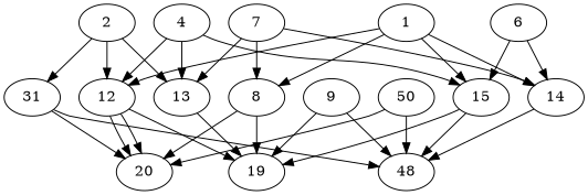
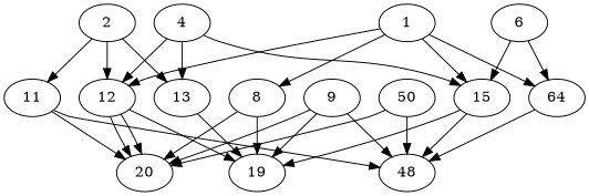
  digraph {
    node [alpha=0.03]
    1 [alpha=0.15 expect_size=20679680]
    8 [expect_size=9391104]
    12 [alpha=0.06 expect_size=16970752]
-   14 [expect_size=29033472]
+   14 [expect_size=29033472 label=64]
    15 [expect_size=27083776]
    19 [alpha=0.06 expect_size=38216704]
    20 [alpha=0.08 expect_size=33637376]
    n8 [alpha=0.08 expect_size=30588928 label=48]
    2 [alpha=0.01 expect_size=5780480]
-   11 [alpha=0.15 expect_size=28636160 label=31]
+   11 [alpha=0.15 expect_size=28636160]
    13 [alpha=0.19 expect_size=18888704]
    n12 [alpha=0.10 expect_size=24152064 label=50]
    4 [alpha=0.19 expect_size=49986560]
    9 [alpha=0.18 expect_size=31518720]
    6 [alpha=0.18 expect_size=50223104]
-   7 [alpha=0.20 expect_size=42231808]
    1 -> 8
    1 -> 12
    1 -> 14
    1 -> 15
    8 -> 19
    8 -> 20
    12 -> 19
    12 -> 20
    12 -> 20
    14 -> n8
    15 -> 19
    15 -> n8
    2 -> 12
    2 -> 11
    2 -> 13
    11 -> 20
    11 -> n8
    13 -> 19
    n12 -> 20
    n12 -> n8
    4 -> 12
    4 -> 15
    4 -> 13
    9 -> 19
+   9 -> 20
    9 -> n8
    6 -> 14
    6 -> 15
-   7 -> 8
-   7 -> 14
-   7 -> 13
  }
